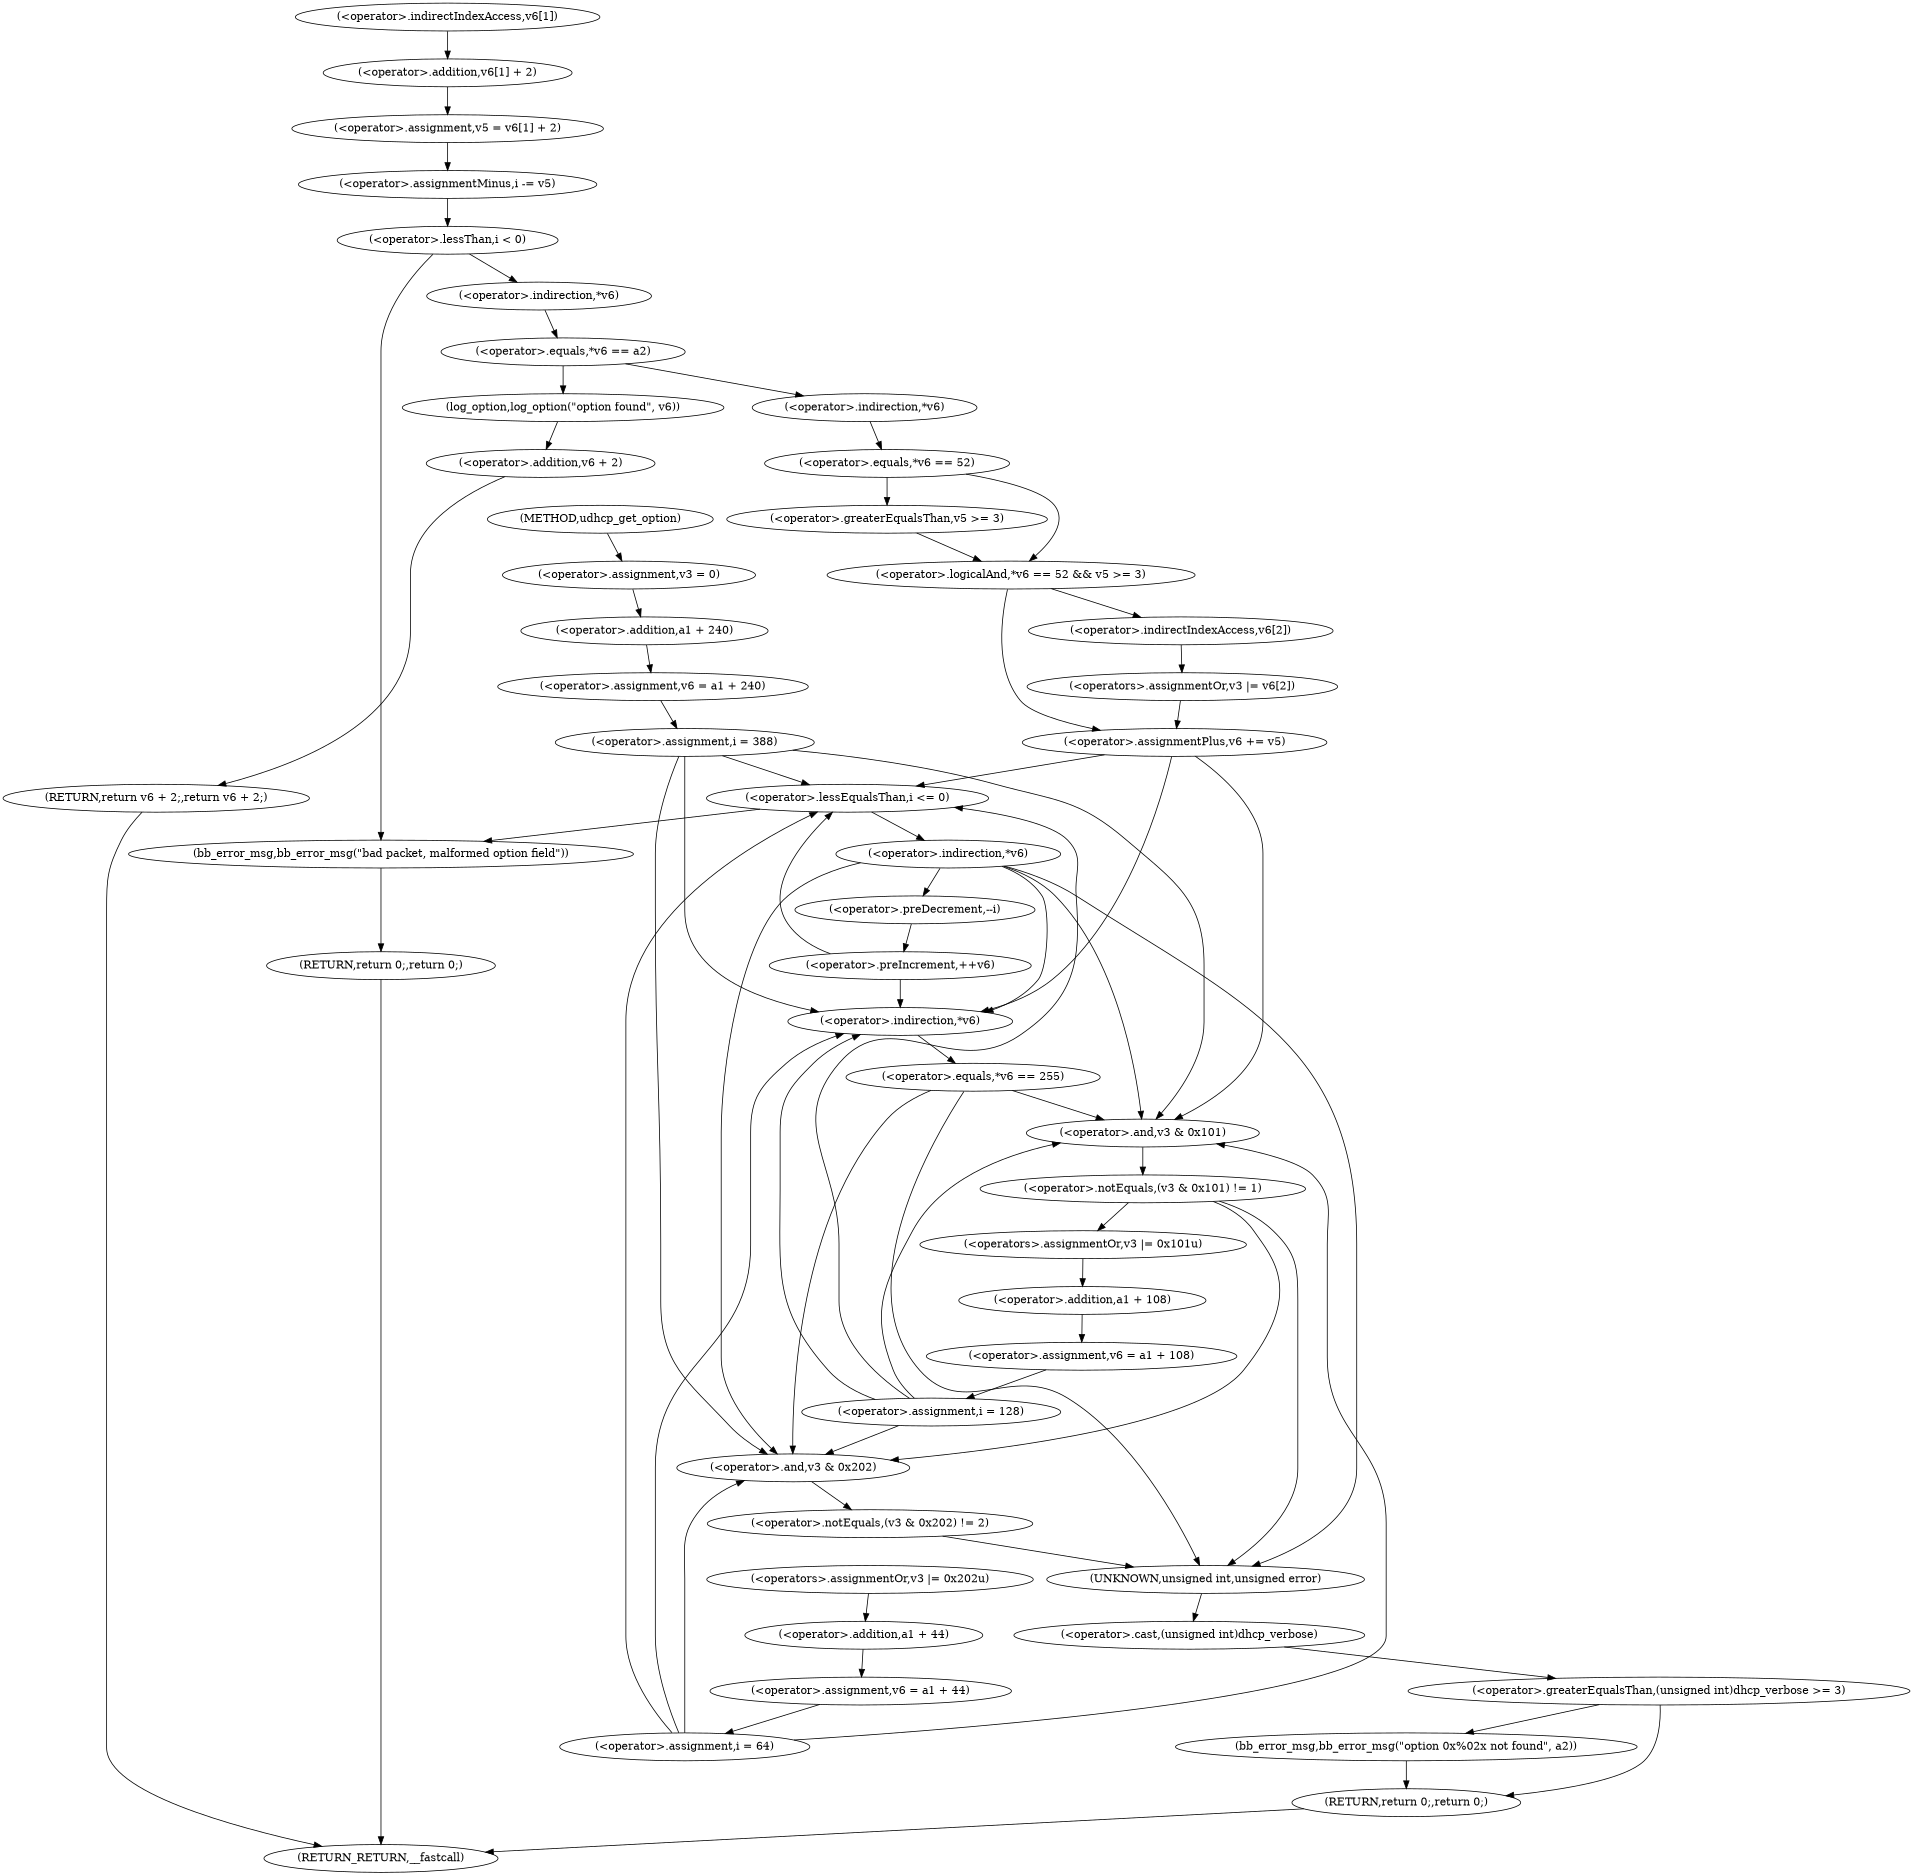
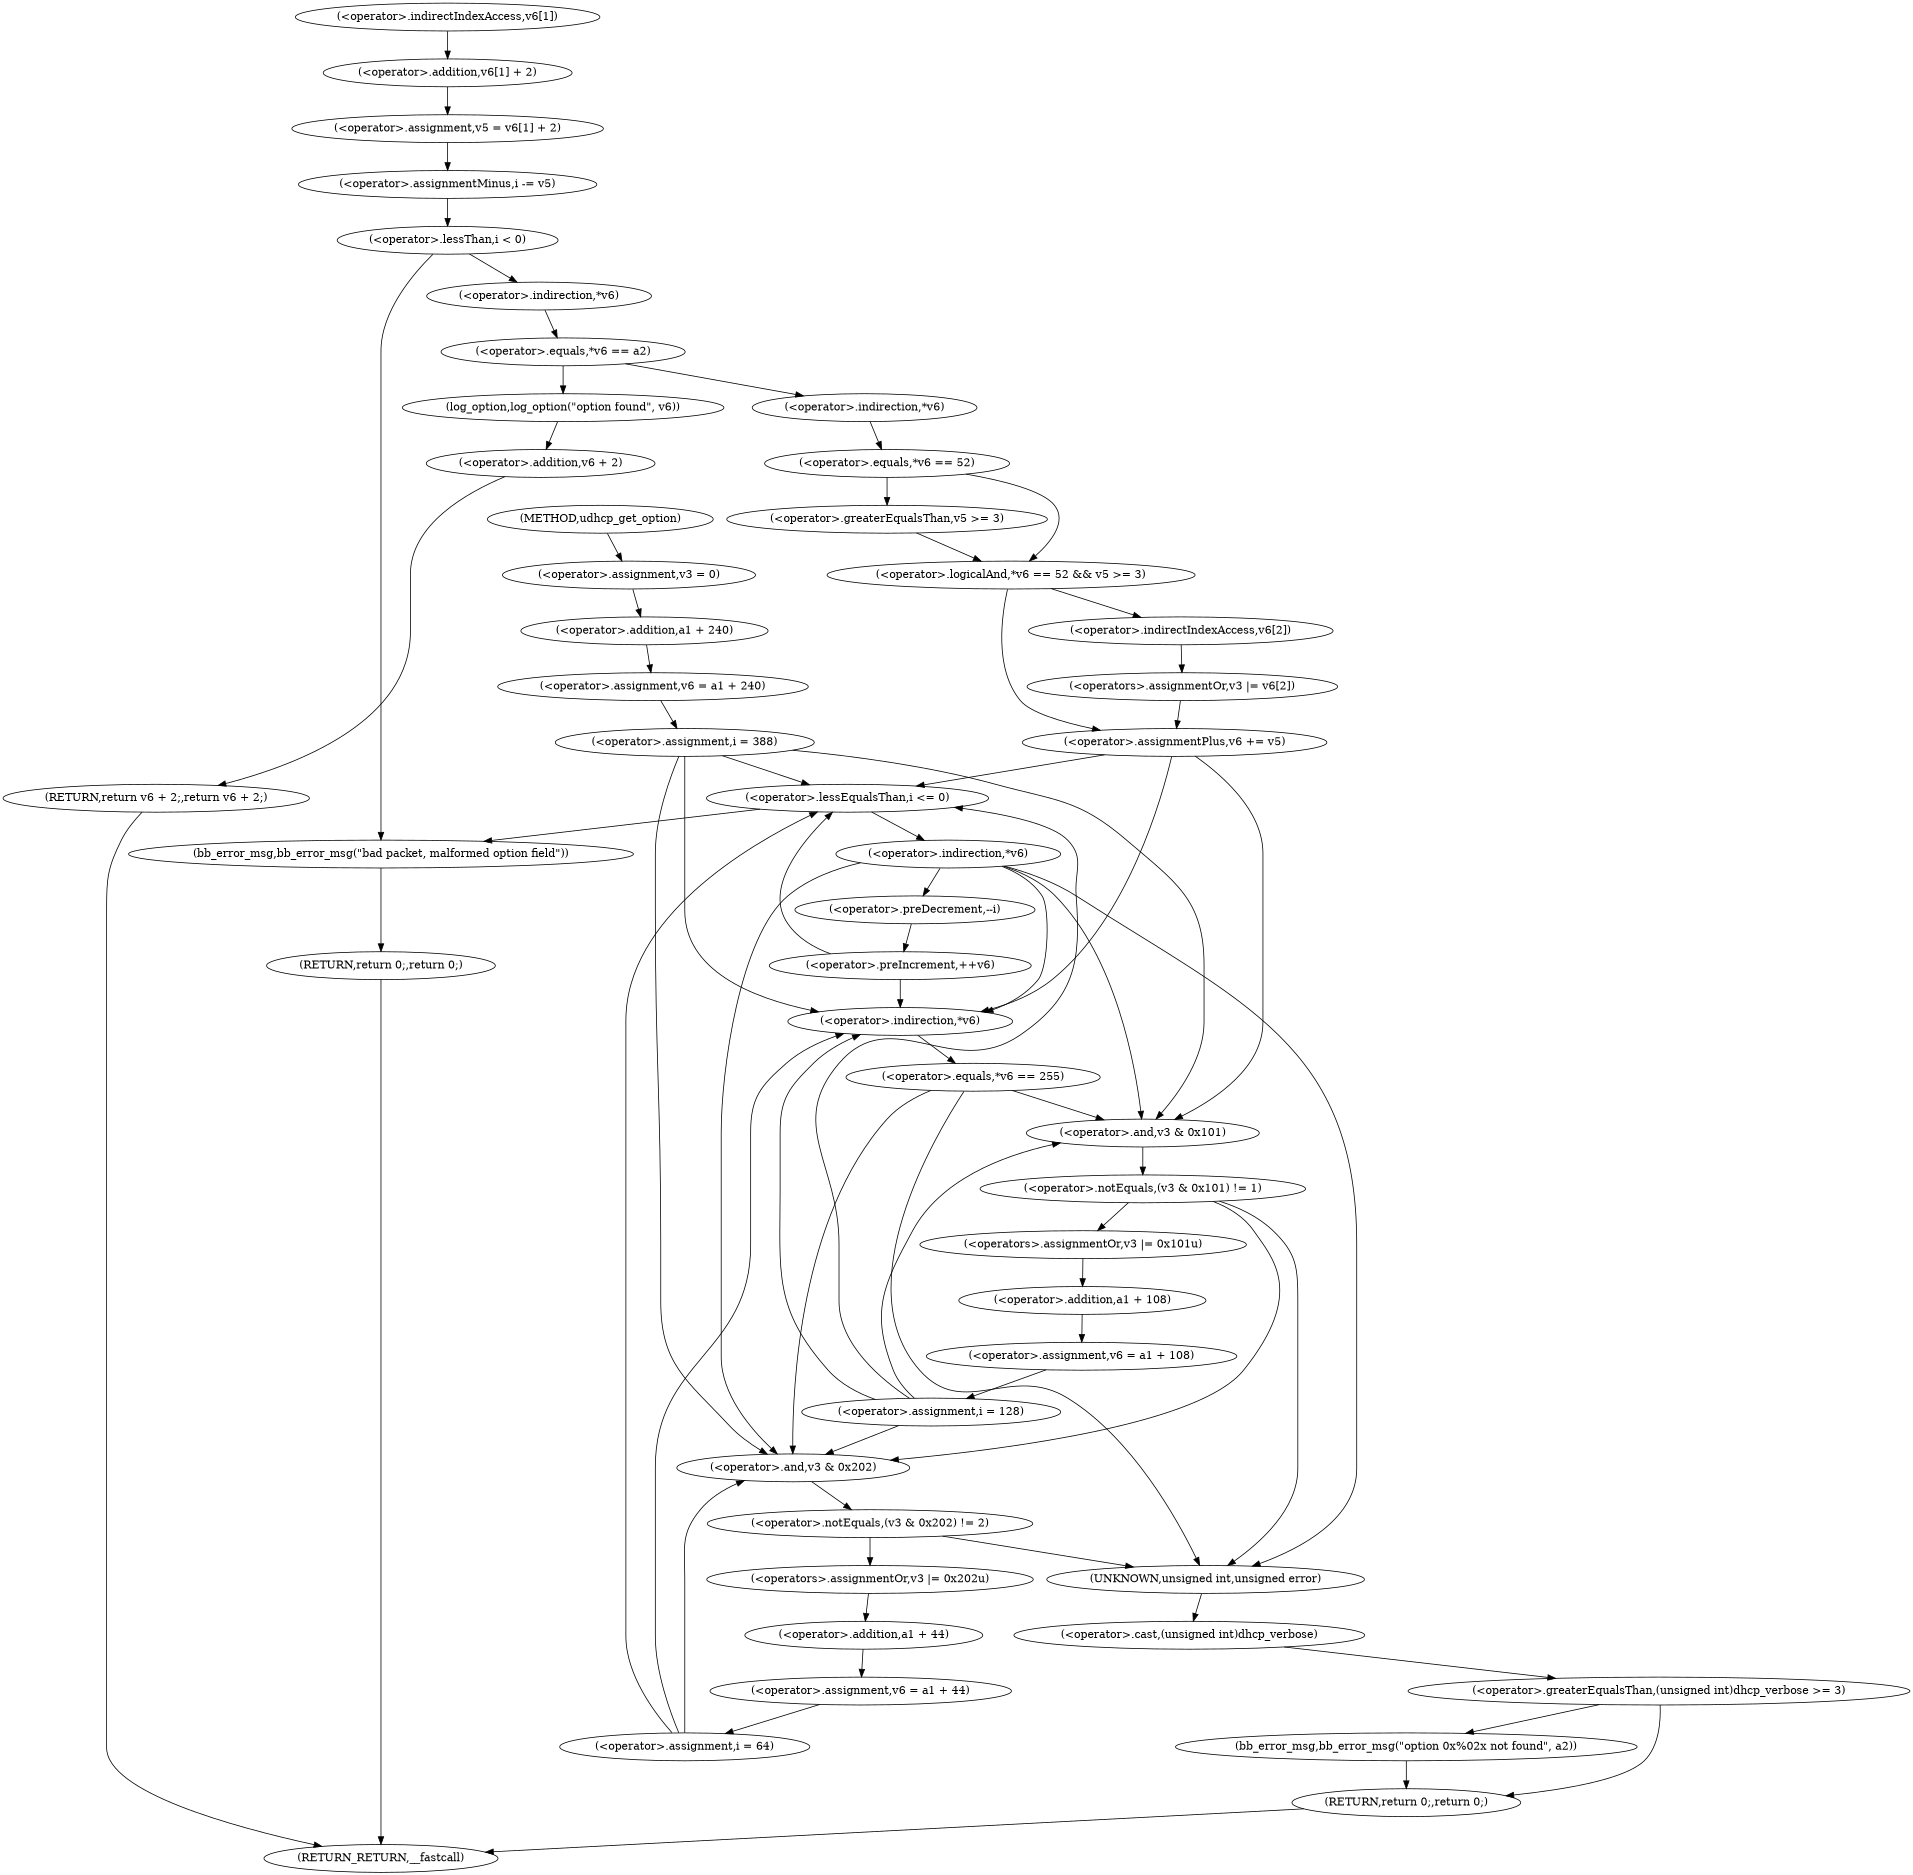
  digraph {
    n1 [label="(<operator>.assignment,v3 = 0)"]
    n2 [label="(<operator>.addition,a1 + 240)"]
    n3 [label="(<operator>.assignment,v6 = a1 + 240)"]
    n4 [label="(<operator>.assignment,i = 388)"]
    n5 [label="(<operator>.lessEqualsThan,i <= 0)"]
    n6 [label="(<operator>.indirection,*v6)"]
    n7 [label="(<operator>.and,v3 & 0x101)"]
    n8 [label="(<operator>.and,v3 & 0x202)"]
    n9 [label="(bb_error_msg,bb_error_msg(\"bad packet, malformed option field\"))"]
    n10 [label="(<operator>.indirection,*v6)"]
    n11 [label="(<operator>.equals,*v6 == 255)"]
    n12 [label="(<operator>.notEquals,(v3 & 0x101) != 1)"]
    n13 [label="(<operator>.notEquals,(v3 & 0x202) != 2)"]
    n14 [label="(<operator>.assignment,i = 64)"]
    n15 [label="(RETURN,return 0;,return 0;)"]
    n16 [label="(<operator>.preDecrement,--i)"]
    n17 [label="(UNKNOWN,unsigned int,unsigned error)"]
    n18 [label="(RETURN_RETURN,__fastcall)"]
    n19 [label="(<operator>.preIncrement,++v6)"]
    n20 [label="(<operator>.cast,(unsigned int)dhcp_verbose)"]
    n21 [label="(<operator>.indirectIndexAccess,v6[1])"]
    n22 [label="(<operator>.addition,v6[1] + 2)"]
    n23 [label="(<operator>.assignment,v5 = v6[1] + 2)"]
    n24 [label="(<operator>.assignmentMinus,i -= v5)"]
    n25 [label="(<operator>.lessThan,i < 0)"]
    n26 [label="(<operator>.indirection,*v6)"]
    n27 [label="(<operator>.equals,*v6 == a2)"]
    n28 [label="(log_option,log_option(\"option found\", v6))"]
    n29 [label="(<operator>.indirection,*v6)"]
    n30 [label="(<operator>.addition,v6 + 2)"]
    n31 [label="(<operator>.equals,*v6 == 52)"]
    n32 [label="(RETURN,return v6 + 2;,return v6 + 2;)"]
    n33 [label="(<operator>.logicalAnd,*v6 == 52 && v5 >= 3)"]
    n34 [label="(<operator>.indirectIndexAccess,v6[2])"]
    n35 [label="(<operator>.assignmentPlus,v6 += v5)"]
    n36 [label="(<operators>.assignmentOr,v3 |= v6[2])"]
    n37 [label="(<operator>.greaterEqualsThan,v5 >= 3)"]
    n38 [label="(<operators>.assignmentOr,v3 |= 0x101u)"]
    n39 [label="(<operator>.addition,a1 + 108)"]
    n40 [label="(<operator>.assignment,v6 = a1 + 108)"]
    n41 [label="(<operator>.assignment,i = 128)"]
    n42 [label="(<operators>.assignmentOr,v3 |= 0x202u)"]
    n43 [label="(<operator>.addition,a1 + 44)"]
    n44 [label="(<operator>.assignment,v6 = a1 + 44)"]
    n45 [label="(<operator>.greaterEqualsThan,(unsigned int)dhcp_verbose >= 3)"]
    n46 [label="(bb_error_msg,bb_error_msg(\"option 0x%02x not found\", a2))"]
    n47 [label="(RETURN,return 0;,return 0;)"]
    n48 [label="(METHOD,udhcp_get_option)"]
    n1 -> n2
    n2 -> n3
    n3 -> n4
    n4 -> n5
    n4 -> n6
    n4 -> n7
    n4 -> n8
    n5 -> n9
    n5 -> n10
    n6 -> n11
    n7 -> n12
    n8 -> n13
    n9 -> n15
    n10 -> n6
    n10 -> n7
    n10 -> n8
    n10 -> n16
    n10 -> n17
    n11 -> n7
    n11 -> n8
    n11 -> n17
    n12 -> n8
    n12 -> n17
    n12 -> n38
    n13 -> n17
+   n13 -> n42
    n14 -> n5
    n14 -> n6
-   n14 -> n7
    n14 -> n8
    n15 -> n18
    n16 -> n19
    n17 -> n20
    n19 -> n5
    n19 -> n6
    n20 -> n45
    n21 -> n22
    n22 -> n23
    n23 -> n24
    n24 -> n25
    n25 -> n9
    n25 -> n26
    n26 -> n27
    n27 -> n28
    n27 -> n29
    n28 -> n30
    n29 -> n31
    n30 -> n32
    n31 -> n33
    n31 -> n37
    n32 -> n18
    n33 -> n34
    n33 -> n35
    n34 -> n36
    n35 -> n5
    n35 -> n6
    n35 -> n7
    n36 -> n35
    n37 -> n33
    n38 -> n39
    n39 -> n40
    n40 -> n41
    n41 -> n5
    n41 -> n6
    n41 -> n7
    n41 -> n8
    n42 -> n43
    n43 -> n44
    n44 -> n14
    n45 -> n46
    n45 -> n47
    n46 -> n47
    n47 -> n18
    n48 -> n1
  }
